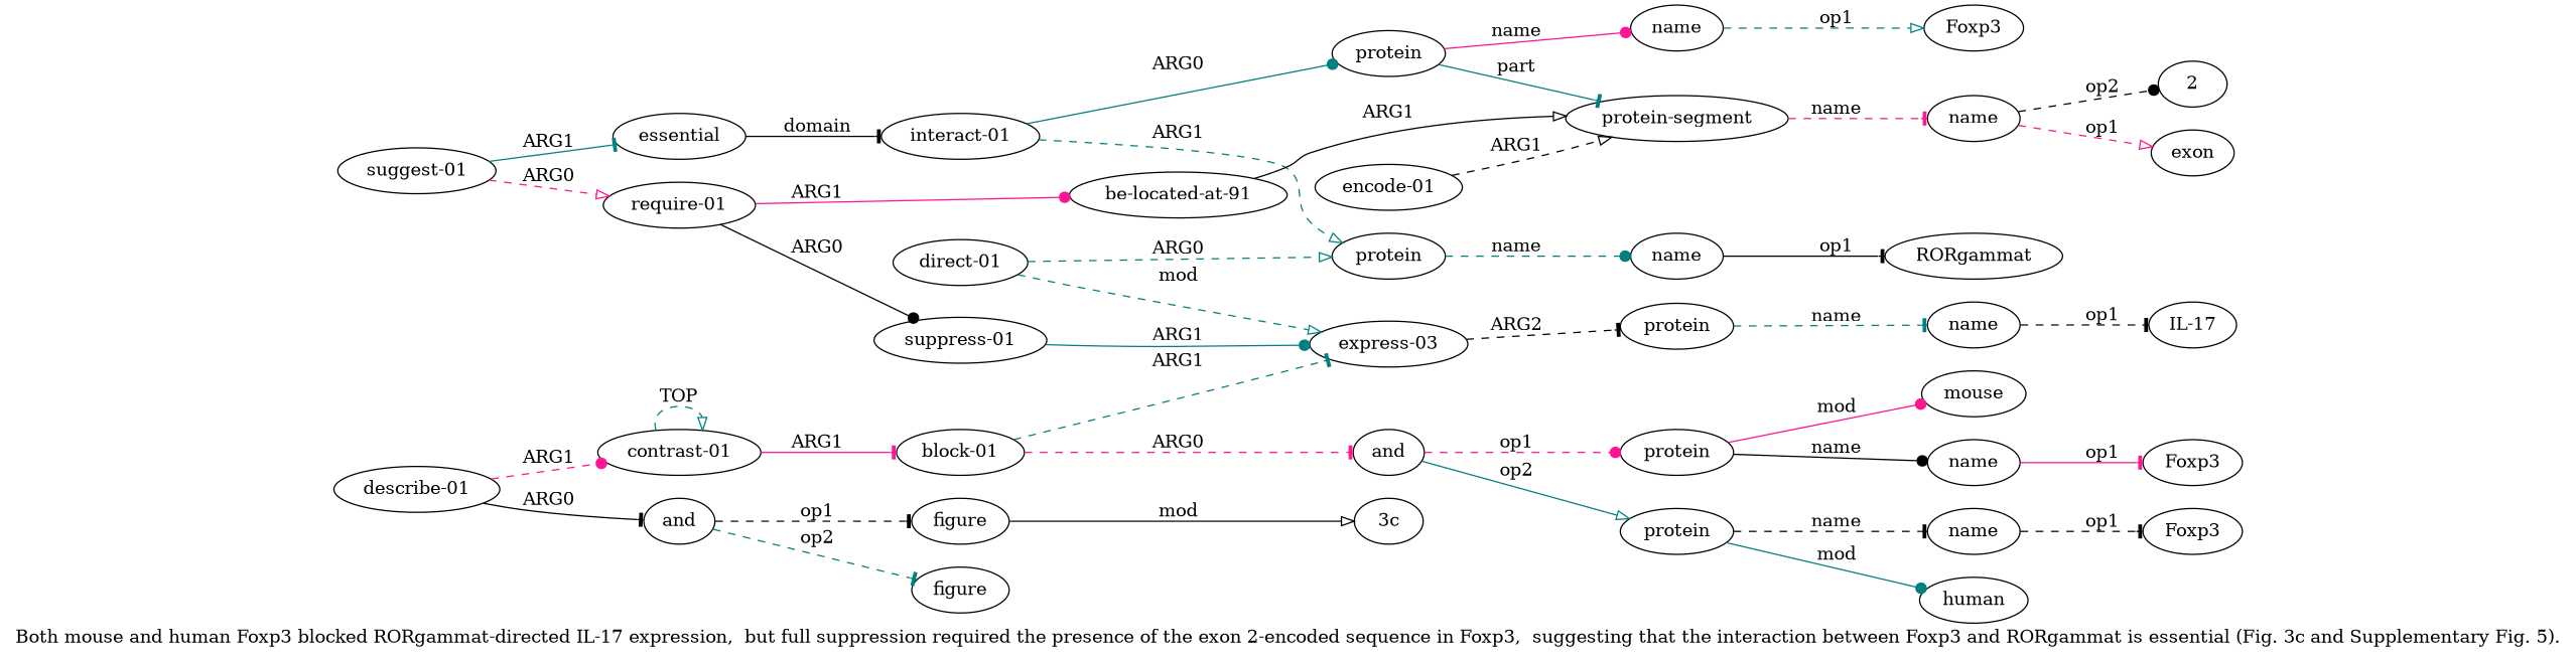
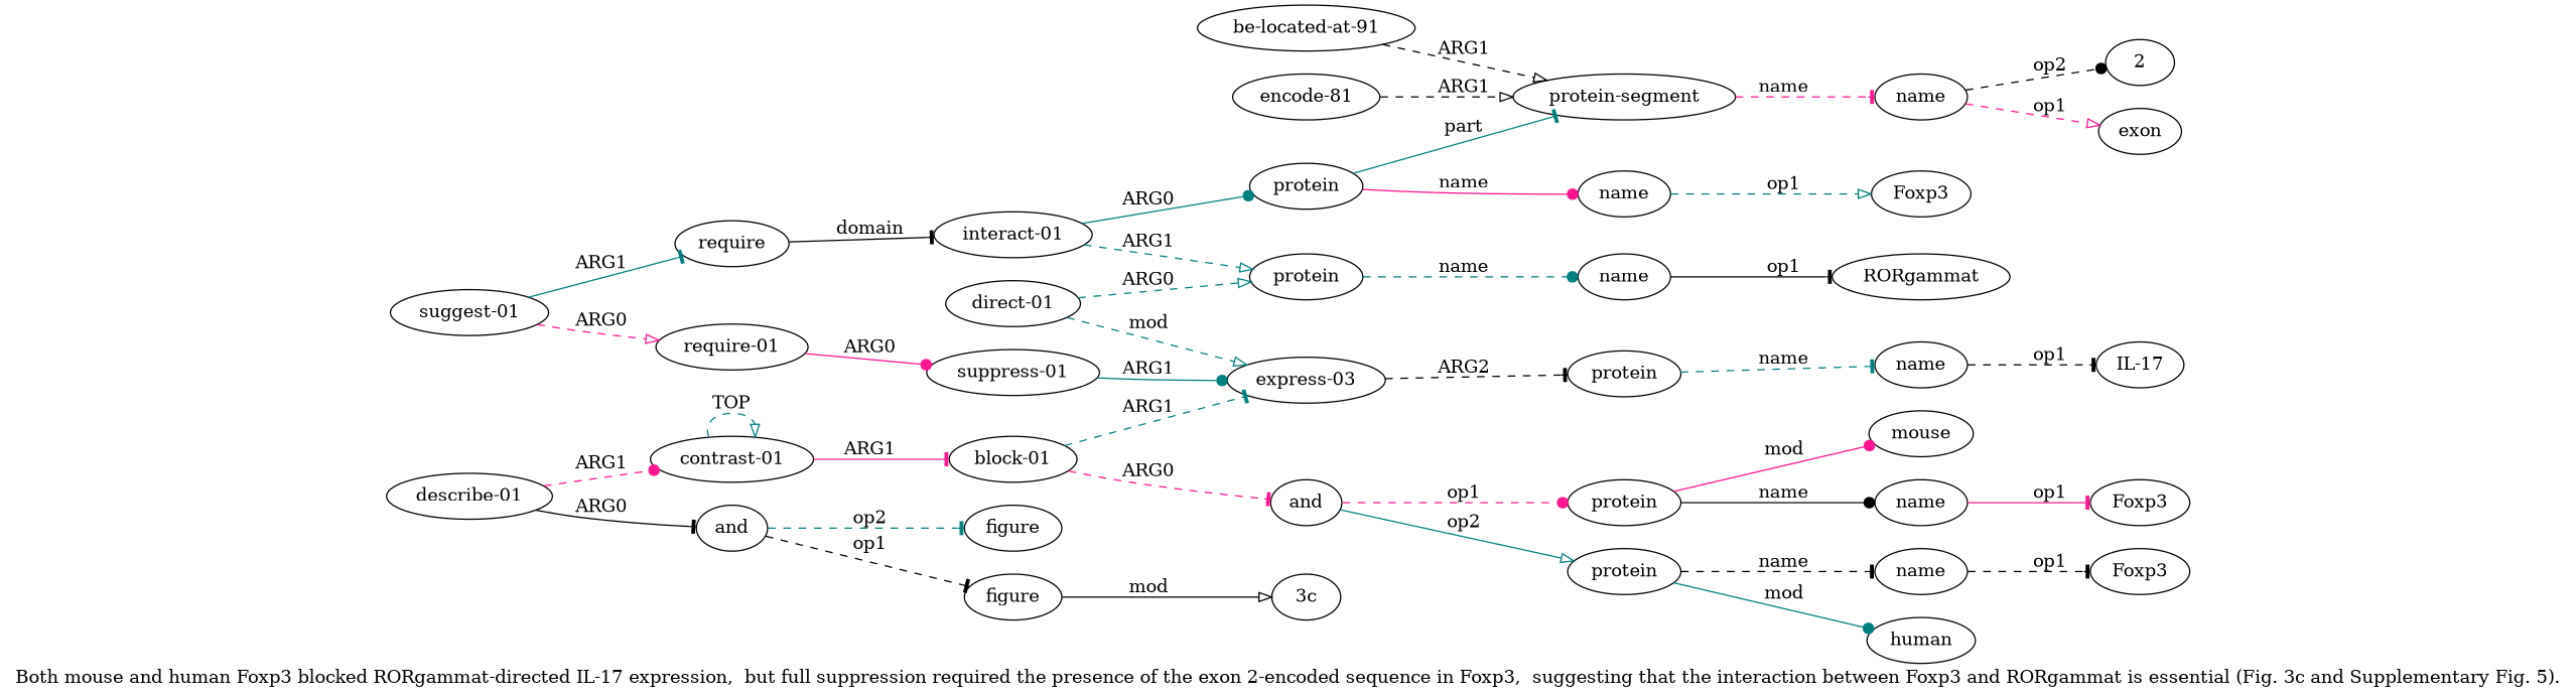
  digraph {
    label="Both mouse and human Foxp3 blocked RORgammat-directed IL-17 expression,  but full suppression required the presence of the exon 2-encoded sequence in Foxp3,  suggesting that the interaction between Foxp3 and RORgammat is essential (Fig. 3c and Supplementary Fig. 5)."
    rankdir=LR
    node [color=black gold_ind=-1 gold_label=name test_ind=-1 test_label=name]
    edge [arrowhead=tee color=teal gold_label=ARG1 style=dashed test_label=ARG1]
    n1 [gold_ind=20 label=name test_ind=20]
    n2 [gold_label=exon label=exon test_label=exon]
    n3 [gold_label=2 label=2 test_label=2]
-   n4 [gold_ind=21 gold_label="encode-01" label="encode-01" test_ind=21 test_label="encode-01"]
+   n4 [gold_ind=21 gold_label="encode-01" label="encode-81" test_ind=21 test_label="encode-01"]
    n5 [gold_ind=19 gold_label="protein-segment" label="protein-segment" test_ind=19 test_label="protein-segment"]
    n6 [gold_ind=22 gold_label=protein label=protein test_ind=22 test_label=protein]
    n7 [gold_ind=23 label=name test_ind=23]
    n8 [gold_label=Foxp3 label=Foxp3 test_label=Foxp3]
    n9 [gold_ind=24 gold_label="suggest-01" label="suggest-01" test_ind=24 test_label="suggest-01"]
-   n10 [gold_ind=25 gold_label=essential label=essential test_ind=25 test_label=essential]
+   n10 [gold_ind=25 gold_label=essential label=require test_ind=25 test_label=essential]
    n11 [gold_ind=15 gold_label="require-01" label="require-01" test_ind=15 test_label="require-01"]
    n12 [gold_ind=26 gold_label="interact-01" label="interact-01" test_ind=26 test_label="interact-01"]
    n13 [gold_ind=16 gold_label="suppress-01" label="suppress-01" test_ind=16 test_label="suppress-01"]
    n14 [gold_ind=18 gold_label="be-located-at-91" label="be-located-at-91" test_ind=18 test_label="be-located-at-91"]
    n15 [gold_ind=13 gold_label=protein label=protein test_ind=13 test_label=protein]
    n16 [gold_ind=9 gold_label="express-03" label="express-03" test_ind=9 test_label="express-03"]
    n17 [gold_ind=14 label=name test_ind=14]
    n18 [gold_label=RORgammat label=RORgammat test_label=RORgammat]
    n19 [gold_ind=27 gold_label="describe-01" label="describe-01" test_ind=27 test_label="describe-01"]
    n20 [gold_ind=28 gold_label=and label=and test_ind=28 test_label=and]
    n21 [gold_ind=0 gold_label="contrast-01" label="contrast-01" test_ind=0 test_label="contrast-01"]
    n22 [gold_ind=29 gold_label=figure label=figure test_ind=29 test_label=figure]
    n23 [gold_ind=30 gold_label=figure label=figure test_ind=30 test_label=figure]
    n24 [gold_ind=1 gold_label="block-01" label="block-01" test_ind=1 test_label="block-01"]
    n25 [gold_label="3c" label="3c" test_label="3c"]
    n26 [gold_ind=2 gold_label=and label=and test_ind=2 test_label=and]
    n27 [gold_label="IL-17" label="IL-17" test_label="IL-17"]
    n28 [gold_ind=10 gold_label=protein label=protein test_ind=10 test_label=protein]
    n29 [gold_ind=11 label=name test_ind=11]
    n30 [gold_ind=12 gold_label="direct-01" label="direct-01" test_ind=12 test_label="direct-01"]
    n31 [gold_label=Foxp3 label=Foxp3 test_label=Foxp3]
    n32 [gold_ind=3 gold_label=protein label=protein test_ind=3 test_label=protein]
    n33 [gold_ind=6 gold_label=protein label=protein test_ind=6 test_label=protein]
    n34 [gold_ind=5 gold_label=mouse label=mouse test_ind=5 test_label=mouse]
    n35 [gold_ind=4 label=name test_ind=4]
    n36 [gold_ind=7 label=name test_ind=7]
    n37 [gold_ind=8 gold_label=human label=human test_ind=8 test_label=human]
    n38 [gold_label=Foxp3 label=Foxp3 test_label=Foxp3]
    n1 -> n2 [arrowhead=onormal color=deeppink gold_label=op1 label=op1 test_label=op1]
    n1 -> n3 [arrowhead=dot color=black gold_label=op2 label=op2 test_label=op2]
    n4 -> n5 [arrowhead=onormal color=black label=ARG1]
    n5 -> n1 [color=deeppink gold_label=name label=name test_label=name]
    n6 -> n5 [gold_label=part label=part style=solid test_label=part]
    n6 -> n7 [arrowhead=dot color=deeppink gold_label=name label=name style=solid test_label=name]
    n7 -> n8 [arrowhead=onormal gold_label=op1 label=op1 test_label=op1]
    n9 -> n10 [label=ARG1 style=solid]
    n9 -> n11 [arrowhead=onormal color=deeppink gold_label=ARG0 label=ARG0 test_label=ARG0]
    n10 -> n12 [color=black gold_label=domain label=domain style=solid test_label=domain]
-   n11 -> n13 [arrowhead=dot color=black gold_label=ARG0 label=ARG0 style=solid test_label=ARG0]
-   n11 -> n14 [arrowhead=dot color=deeppink label=ARG1 style=solid]
+   n11 -> n13 [arrowhead=dot color=deeppink gold_label=ARG0 label=ARG0 style=solid test_label=ARG0]
    n12 -> n6 [arrowhead=dot gold_label=ARG0 label=ARG0 style=solid test_label=ARG0]
    n12 -> n15 [arrowhead=onormal label=ARG1]
    n13 -> n16 [arrowhead=dot label=ARG1 style=solid]
-   n14 -> n5 [arrowhead=onormal color=black label=ARG1 style=solid]
+   n14 -> n5 [arrowhead=onormal color=black label=ARG1]
    n15 -> n17 [arrowhead=dot gold_label=name label=name test_label=name]
    n16 -> n28 [color=black gold_label=ARG2 label=ARG2 test_label=ARG2]
    n17 -> n18 [color=black gold_label=op1 label=op1 style=solid test_label=op1]
    n19 -> n20 [color=black gold_label=ARG0 label=ARG0 style=solid test_label=ARG0]
    n19 -> n21 [arrowhead=dot color=deeppink label=ARG1]
    n20 -> n22 [color=black gold_label=op1 label=op1 test_label=op1]
    n20 -> n23 [gold_label=op2 label=op2 test_label=op2]
    n21 -> n21 [arrowhead=onormal gold_label=TOP label=TOP test_label=TOP]
    n21 -> n24 [color=deeppink label=ARG1 style=solid]
    n22 -> n25 [arrowhead=onormal color=black gold_label=mod label=mod style=solid test_label=mod]
    n24 -> n16 [label=ARG1]
    n24 -> n26 [color=deeppink gold_label=ARG0 label=ARG0 test_label=ARG0]
    n26 -> n32 [arrowhead=dot color=deeppink gold_label=op1 label=op1 test_label=op1]
    n26 -> n33 [arrowhead=onormal gold_label=op2 label=op2 style=solid test_label=op2]
    n28 -> n29 [gold_label=name label=name test_label=name]
    n29 -> n27 [color=black gold_label=op1 label=op1 test_label=op1]
    n30 -> n15 [arrowhead=onormal gold_label=ARG0 label=ARG0 test_label=ARG0]
    n30 -> n16 [arrowhead=onormal label=mod]
    n32 -> n34 [arrowhead=dot color=deeppink gold_label=mod label=mod style=solid test_label=mod]
    n32 -> n35 [arrowhead=dot color=black gold_label=name label=name style=solid test_label=name]
    n33 -> n36 [color=black gold_label=name label=name test_label=name]
    n33 -> n37 [arrowhead=dot gold_label=mod label=mod style=solid test_label=mod]
    n35 -> n31 [color=deeppink gold_label=op1 label=op1 style=solid test_label=op1]
    n36 -> n38 [color=black gold_label=op1 label=op1 test_label=op1]
  }
